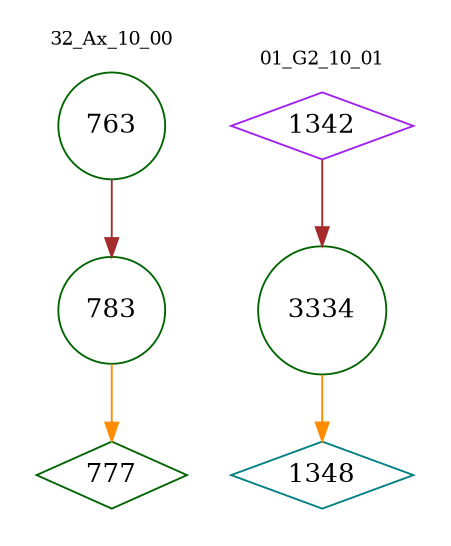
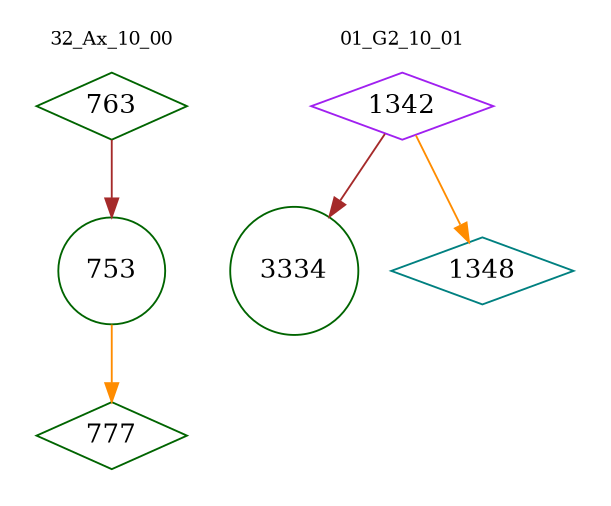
  digraph {
    node [color=darkgreen shape=circle]
    edge [color=brown]
-   n1 [label=763]
-   n2 [label=783]
+   n1 [label=763 shape=diamond]
+   n2 [label=753]
    n3 [label=777 shape=diamond]
    n4 [color=purple label=1342 shape=diamond]
    n5 [label=3334]
    n6 [color=teal label=1348 shape=diamond]
    subgraph cluster_1 {
      color=white
      fontsize=10
      label="32_Ax_10_00"
      n1
      n2
      n3
    }
    subgraph cluster_2 {
      color=white
      fontsize=10
      label="01_G2_10_01"
      n4
      n5
      n6
    }
    n1 -> n2
    n2 -> n3 [color=darkorange]
    n4 -> n5
-   n5 -> n6 [color=darkorange]
+   n4 -> n6 [color=darkorange]
  }
